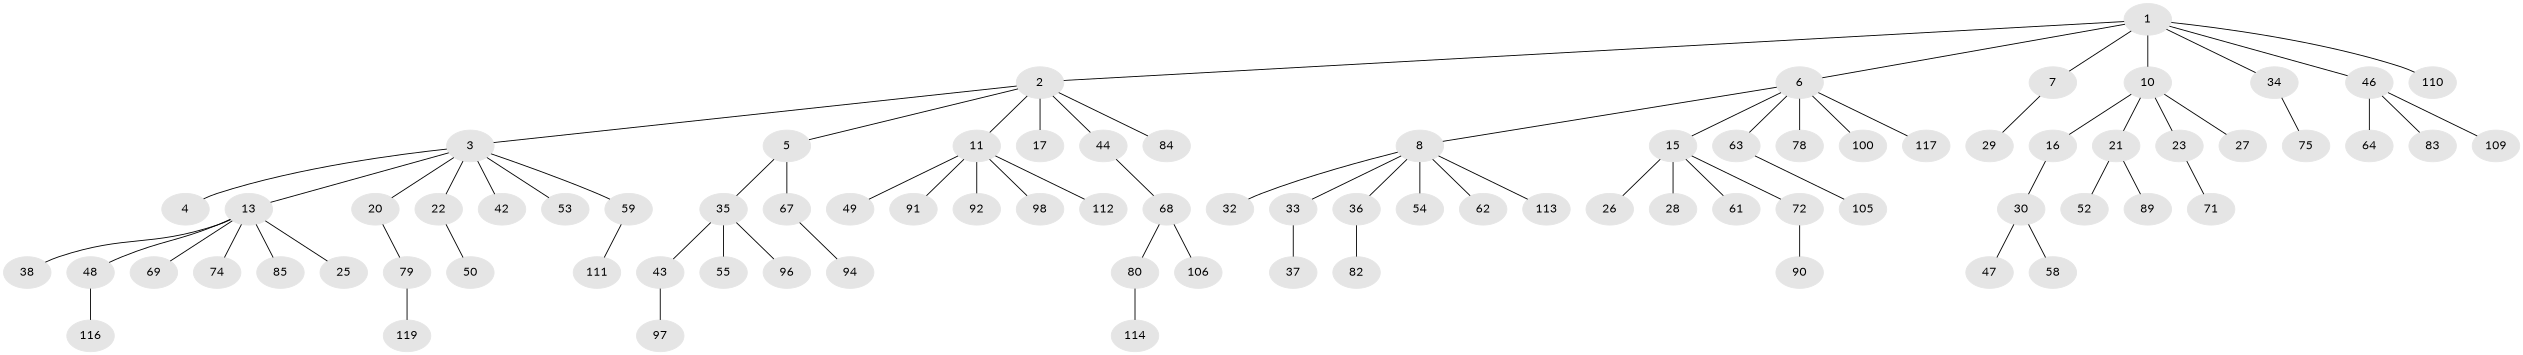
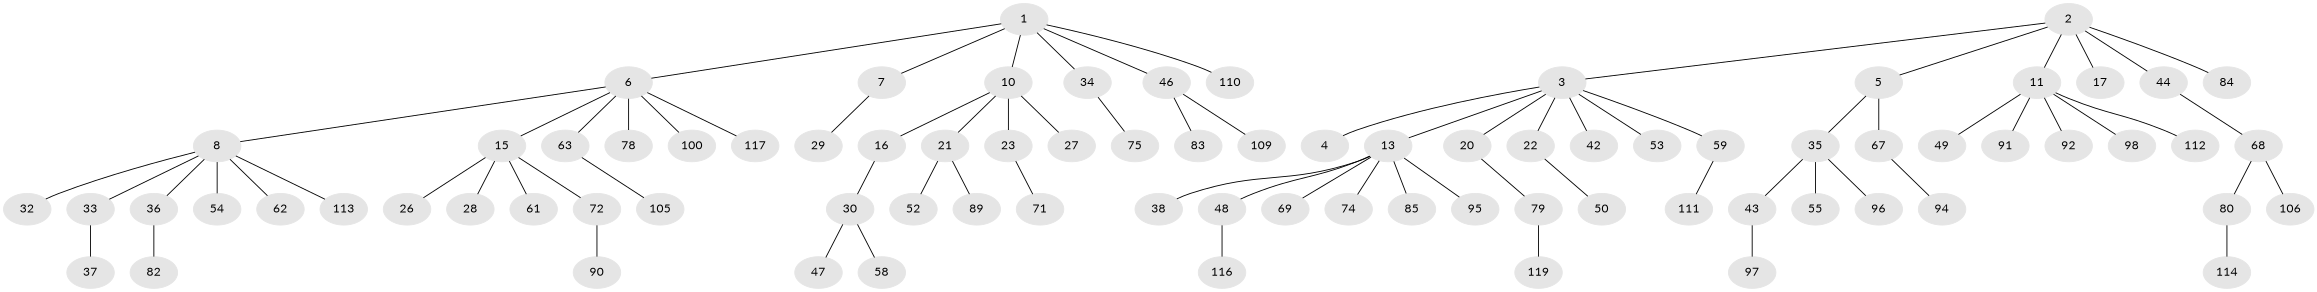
  graph {
    fontname=Lato
    node [color=gray90 fontname=Lato style=filled]
    edge [fontname=Lato]
    1 [super="+39"]
    2 [super="+56"]
    6 [super="+12"]
    7 [super="+14"]
    10 [super="+18"]
    34 [super="+101"]
    46 [super="+77"]
    110
    3 [super="+25"]
    5 [super="+24"]
    11 [super="+51"]
    17
    44 [super="+60"]
    84
    8 [super="+9"]
    15 [super="+19"]
    63
    78 [super="+104"]
    100 [super="+107"]
    117
    29 [super="+31"]
    16 [super="+86"]
    21 [super="+88"]
    23
    27
    30 [super="+41"]
    75
-   64 [super="+81"]
    83
    109
    4
    13 [super="+40"]
    20 [super="+65"]
    22 [super="+105"]
    42
    53
    59
    35 [super="+87"]
    67 [super="+73"]
    49
    91
    92
    98
    112
    68 [super="+70"]
    38
    48
    69
    74
    85 [super="+93"]
-   95 [label=25]
+   95
    79
    50 [super="+99"]
    111
    43 [super="+57"]
    55
    96
    94
    32
    33
    36 [super="+45"]
    54
    62
    113
    26
    28
    61
    72 [super="+76"]
    n69 [label=105]
    37 [super="+66"]
    82 [super="+102"]
    52
    89 [super="+108"]
    71
    116
    90
    47
    58 [super="+103"]
    119
    97
    80 [super="+118"]
    106
    114
-   1 -- 2
    1 -- 6
    1 -- 7
    1 -- 10
    1 -- 34
    1 -- 46
    1 -- 110
    2 -- 3
    2 -- 5
    2 -- 11
    2 -- 17
    2 -- 44
    2 -- 84
    6 -- 8
    6 -- 15
    6 -- 63
    6 -- 78
    6 -- 100
    6 -- 117
    7 -- 29
    10 -- 16
    10 -- 21
    10 -- 23
    10 -- 27
    34 -- 75
-   46 -- 64
    46 -- 83
    46 -- 109
    3 -- 4
    3 -- 13
    3 -- 20
    3 -- 22
    3 -- 42
    3 -- 53
    3 -- 59
    5 -- 35
    5 -- 67
    11 -- 49
    11 -- 91
    11 -- 92
    11 -- 98
    11 -- 112
    44 -- 68
    8 -- 32
    8 -- 33
    8 -- 36
    8 -- 54
    8 -- 62
    8 -- 113
    15 -- 26
    15 -- 28
    15 -- 61
    15 -- 72
    63 -- n69
    16 -- 30
    21 -- 52
    21 -- 89
    23 -- 71
    30 -- 47
    30 -- 58
    13 -- 38
    13 -- 48
    13 -- 69
    13 -- 74
    13 -- 85
    13 -- 95
    20 -- 79
    22 -- 50
    59 -- 111
    35 -- 43
    35 -- 55
    35 -- 96
    67 -- 94
    68 -- 80
    68 -- 106
    48 -- 116
    79 -- 119
    43 -- 97
    33 -- 37
    36 -- 82
    72 -- 90
    80 -- 114
  }
